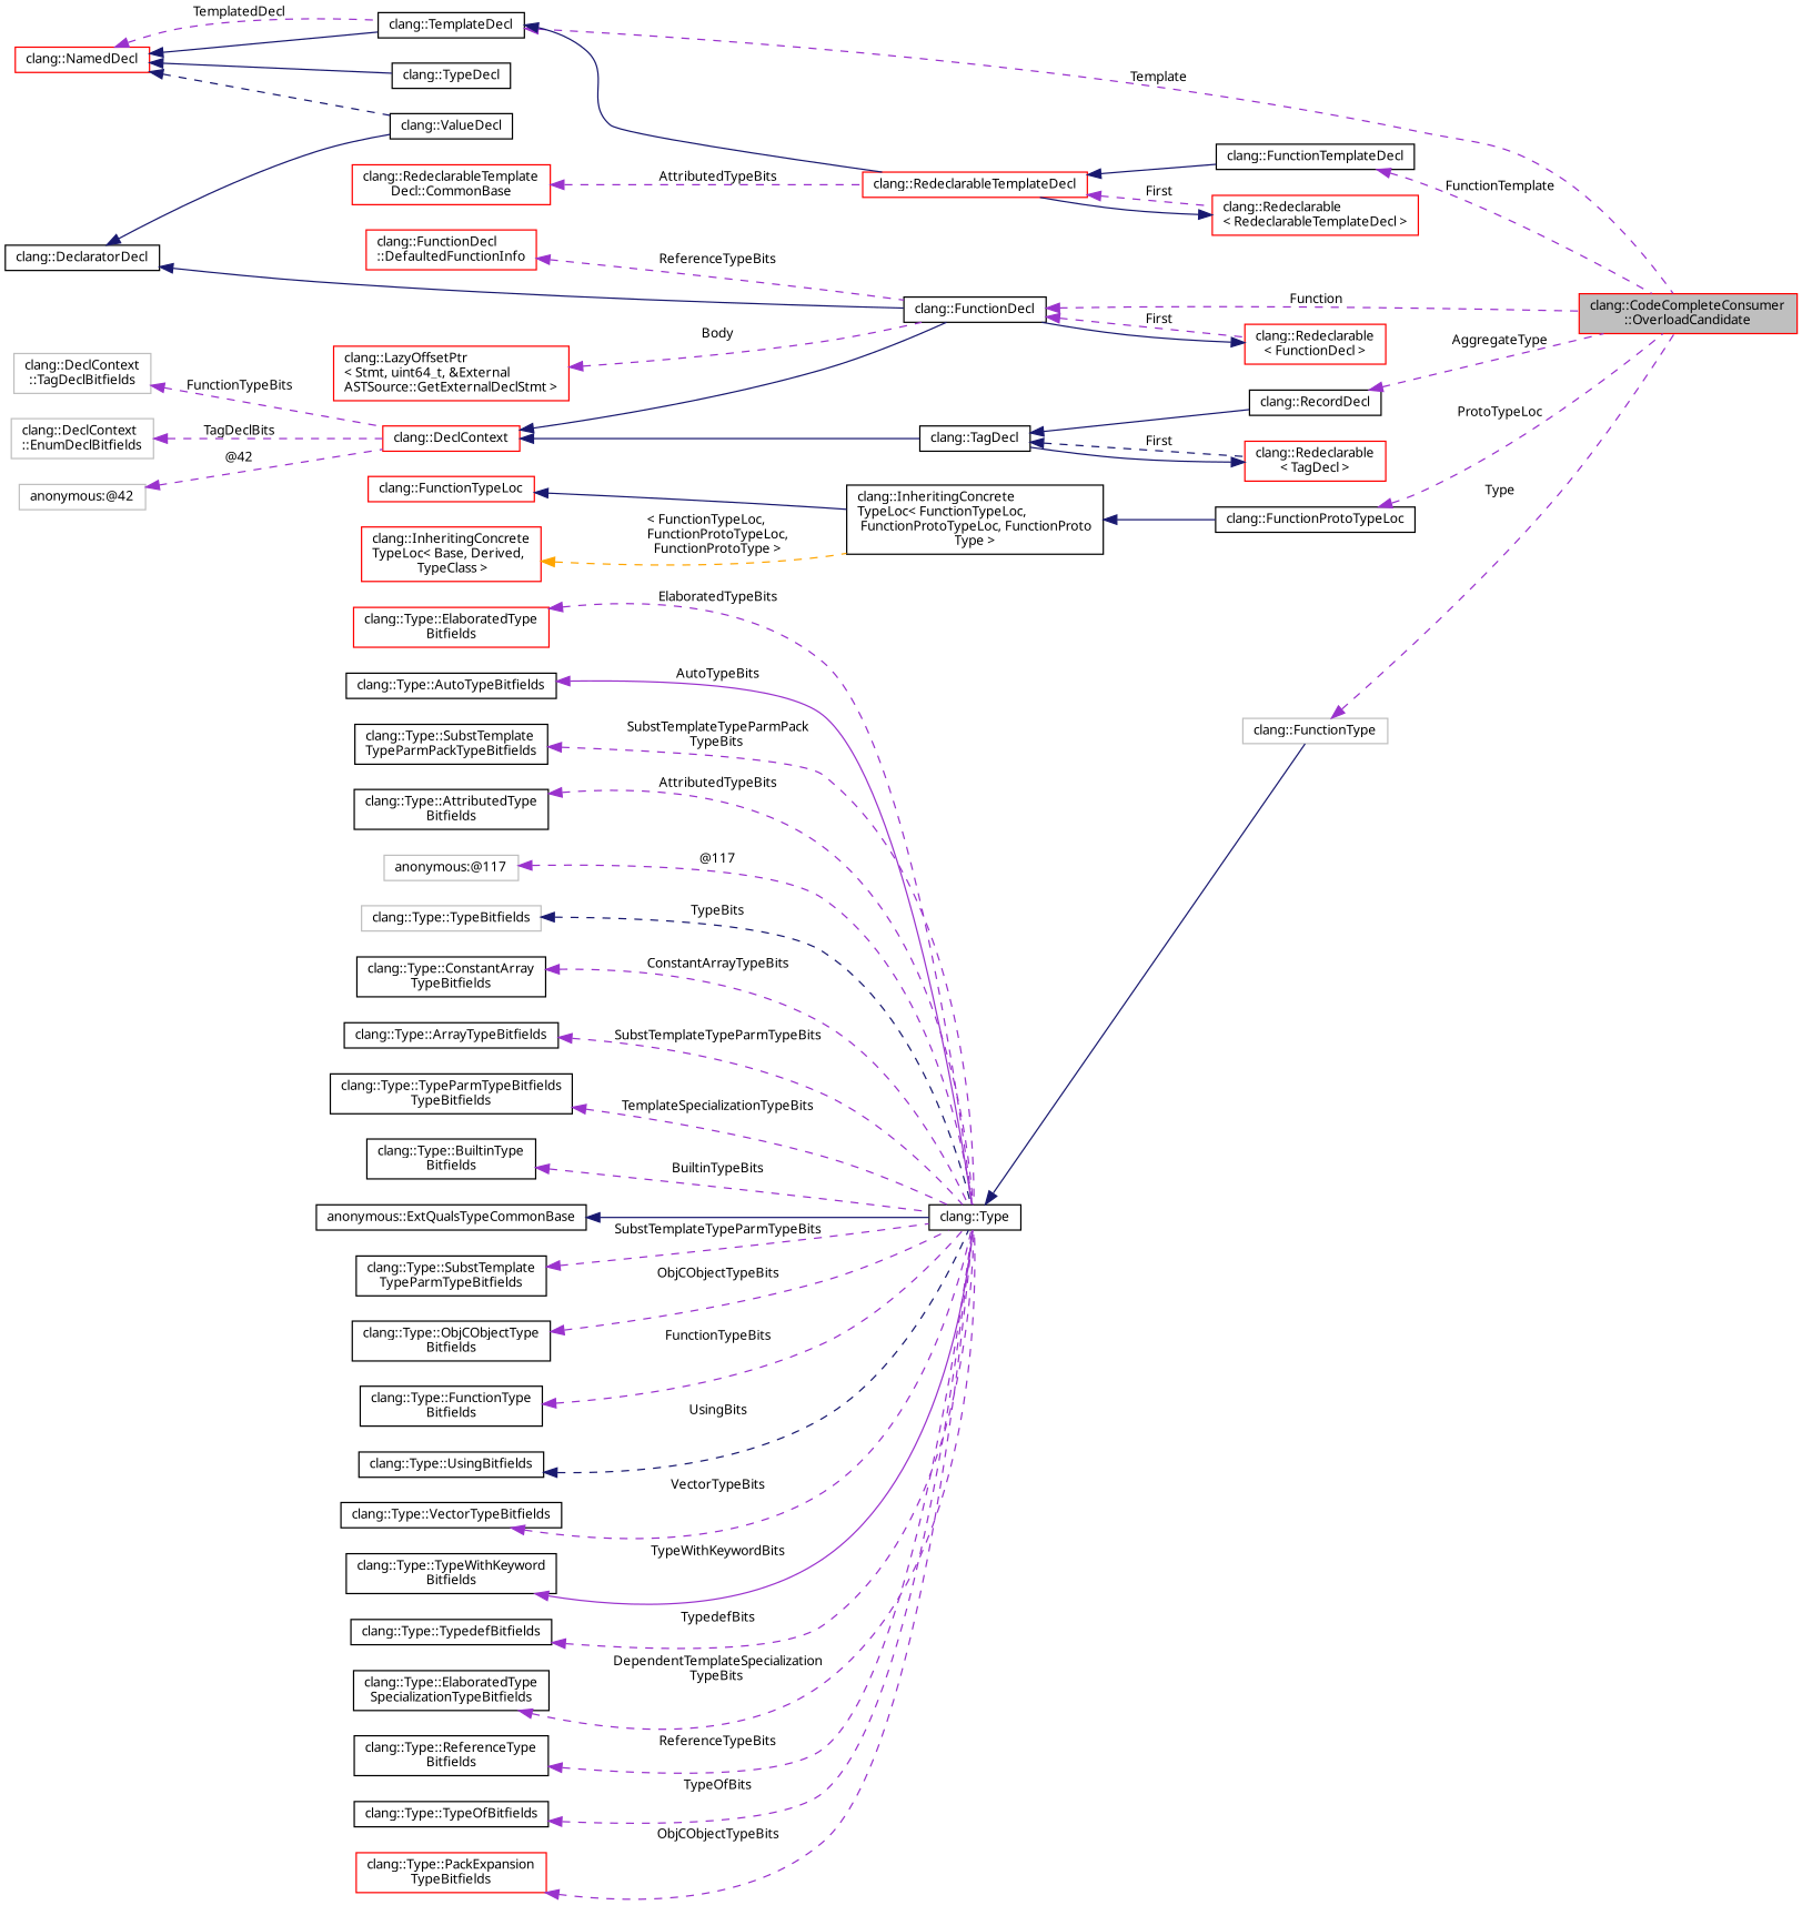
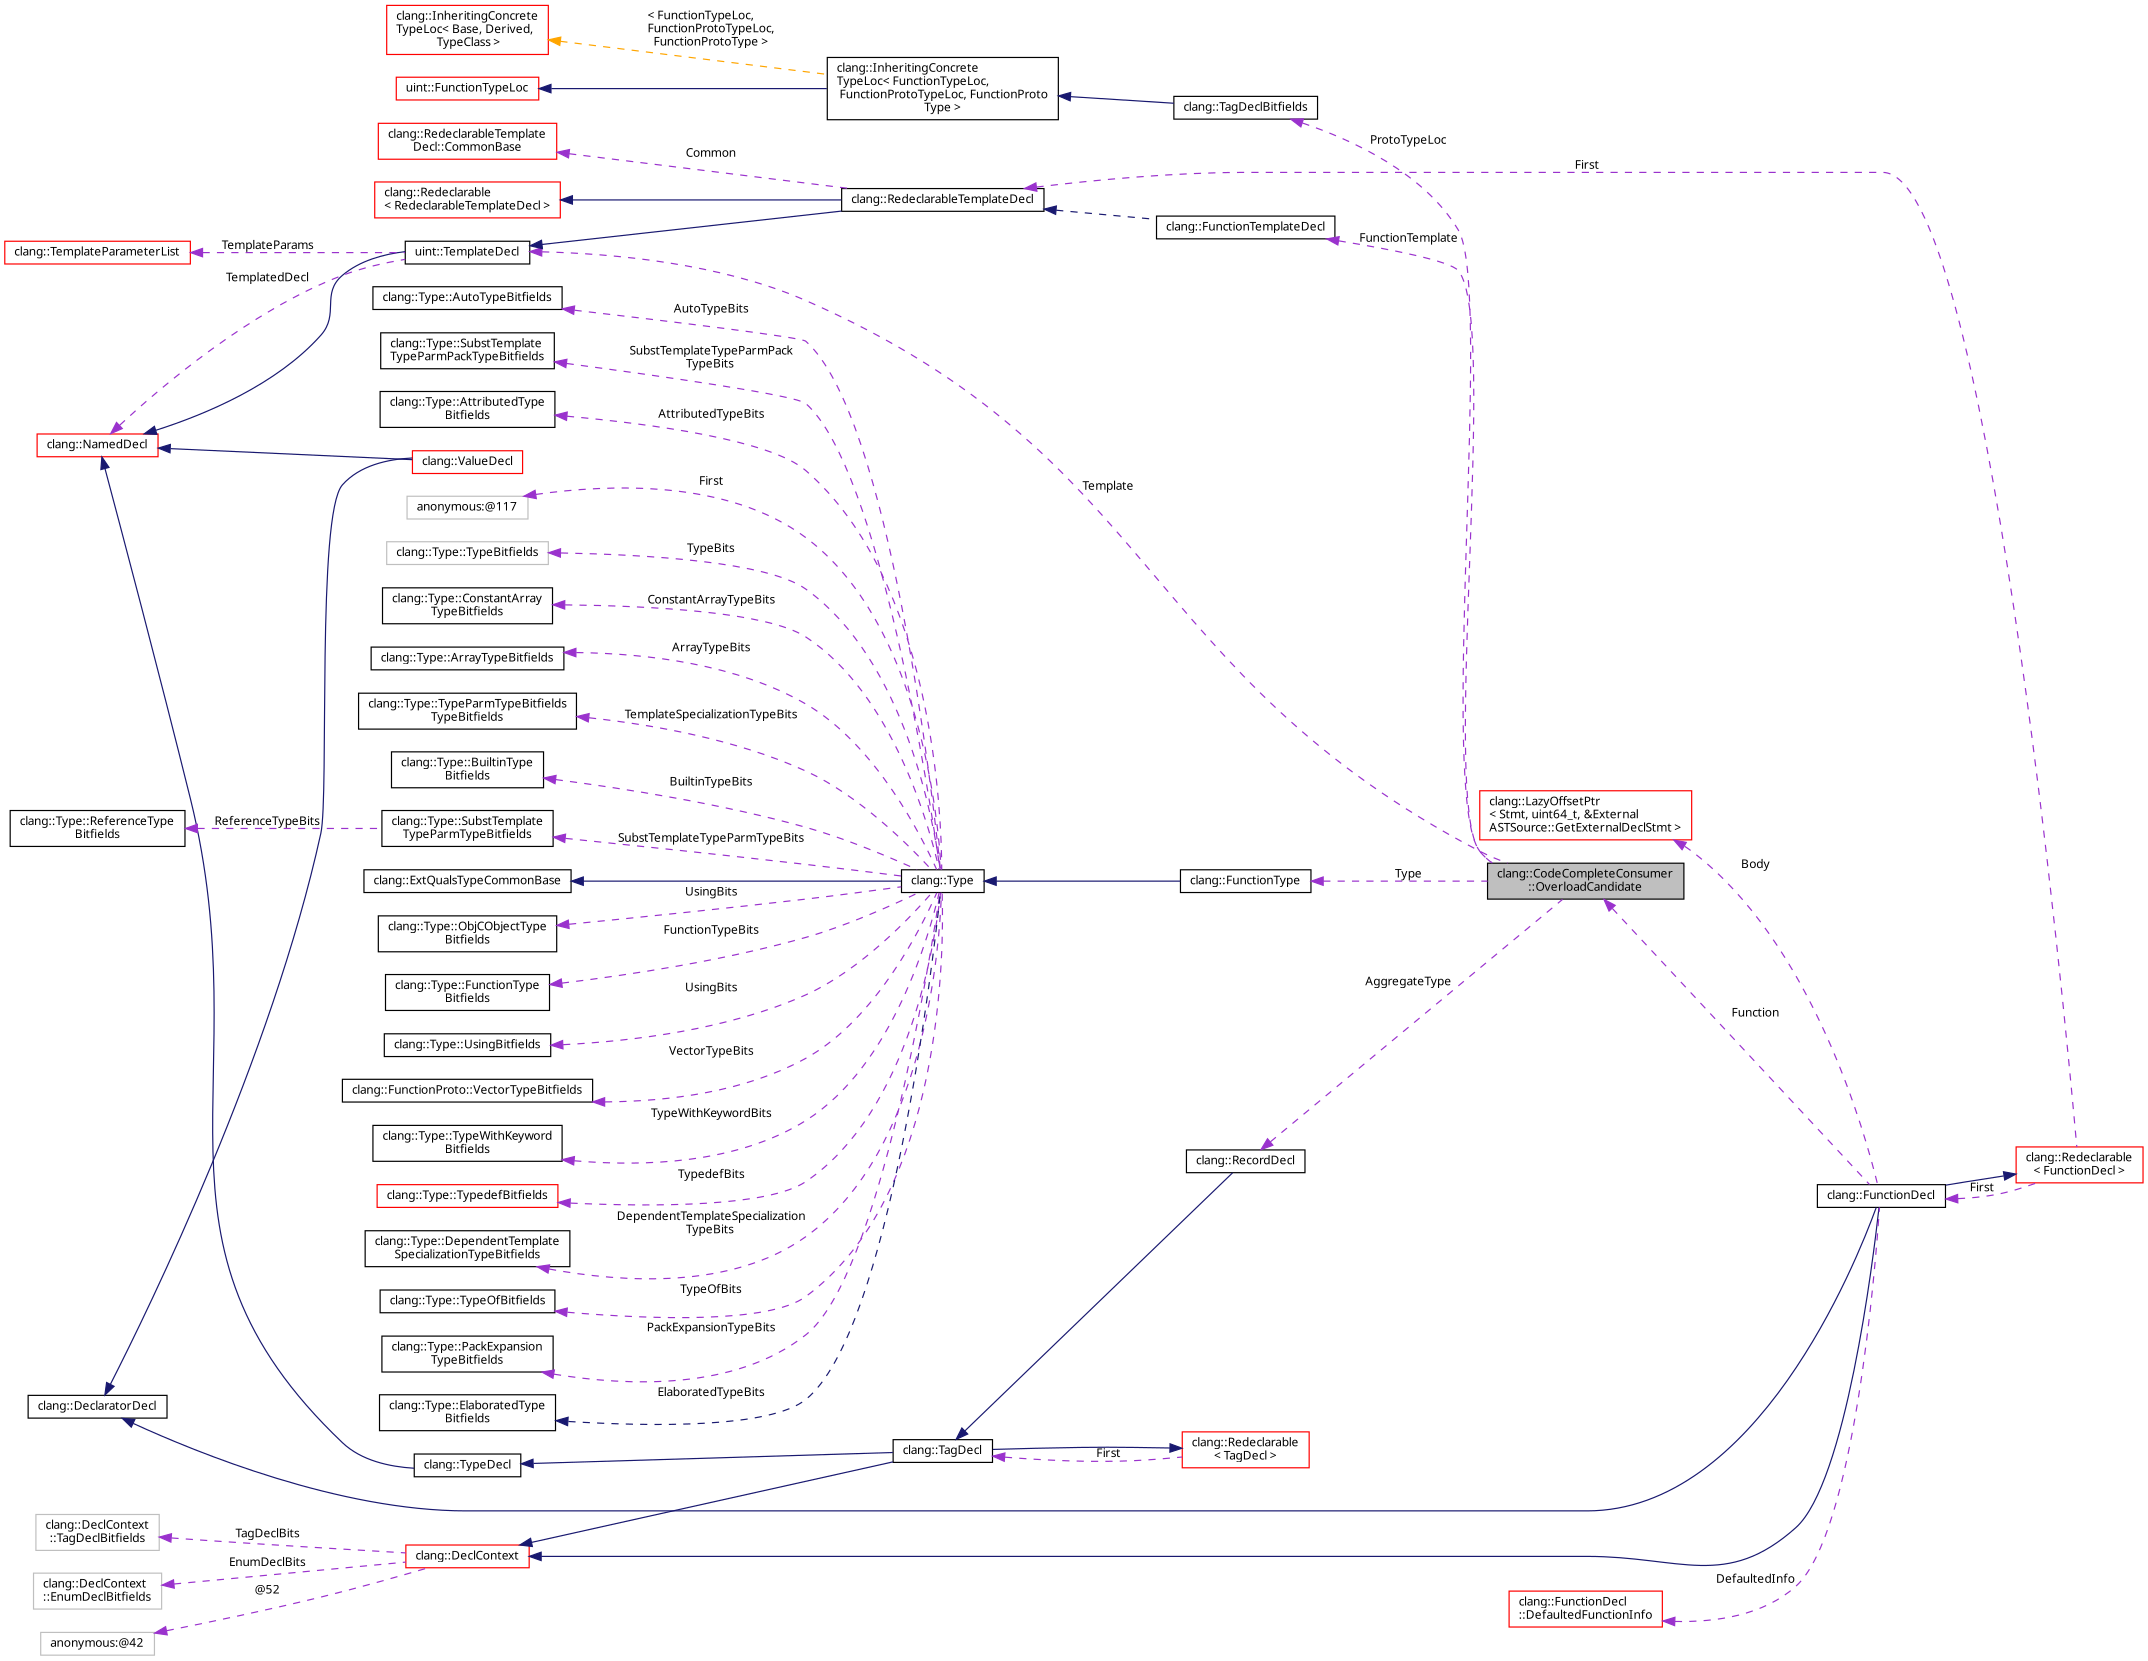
  digraph {
    fontname="Noto Sans"
    rankdir=LR
    node [color=black fontname="Noto Sans" fontsize=10 shape=record]
    edge [color=darkorchid3 dir=back fontname="Noto Sans" fontsize=10 labelfontname=Helvetica labelfontsize=10 style=dashed]
-   n1 [color=red fillcolor=grey75 fontcolor=black height=0.2 label="clang::CodeCompleteConsumer\l::OverloadCandidate" style=filled width=0.4]
+   n1 [fillcolor=grey75 fontcolor=black height=0.2 label="clang::CodeCompleteConsumer\l::OverloadCandidate" style=filled width=0.4]
    n2 [height=0.2 label="clang::FunctionTemplateDecl" width=0.4]
-   n3 [color=red height=0.2 label="clang::RedeclarableTemplateDecl" width=0.4]
+   n3 [height=0.2 label="clang::RedeclarableTemplateDecl" width=0.4]
    n4 [color=red height=0.2 label="clang::Redeclarable\l\< RedeclarableTemplateDecl \>" width=0.4]
-   n5 [height=0.2 label="clang::TemplateDecl" width=0.4]
+   n5 [height=0.2 label="uint::TemplateDecl" width=0.4]
    n6 [color=red height=0.2 label="clang::NamedDecl" width=0.4]
    n7 [height=0.2 label="clang::TypeDecl" width=0.4]
-   n8 [height=0.2 label="clang::ValueDecl" width=0.4]
+   n8 [color=red height=0.2 label="clang::ValueDecl" width=0.4]
    n9 [height=0.2 label="clang::TagDecl" width=0.4]
+   n10 [color=red height=0.2 label="clang::TemplateParameterList" width=0.4]
    n11 [color=red height=0.2 label="clang::RedeclarableTemplate\lDecl::CommonBase" width=0.4]
    n12 [height=0.2 label="clang::RecordDecl" width=0.4]
    n13 [color=red height=0.2 label="clang::Redeclarable\l\< TagDecl \>" width=0.4]
    n14 [color=red height=0.2 label="clang::DeclContext" width=0.4]
    n15 [height=0.2 label="clang::FunctionDecl" width=0.4]
    n16 [color=red height=0.2 label="clang::Redeclarable\l\< FunctionDecl \>" width=0.4]
    n17 [color=grey75 height=0.2 label="clang::DeclContext\l::TagDeclBitfields" width=0.4]
    n18 [color=grey75 height=0.2 label="clang::DeclContext\l::EnumDeclBitfields" width=0.4]
    n19 [color=grey75 height=0.2 label="anonymous:@42" width=0.4]
-   n20 [height=0.2 label="clang::FunctionProtoTypeLoc" width=0.4]
+   n20 [height=0.2 label="clang::TagDeclBitfields" width=0.4]
    n21 [height=0.2 label="clang::InheritingConcrete\lTypeLoc\< FunctionTypeLoc,\l FunctionProtoTypeLoc, FunctionProto\lType \>" width=0.4]
-   n22 [color=red height=0.2 label="clang::FunctionTypeLoc" width=0.4]
+   n22 [color=red height=0.2 label="uint::FunctionTypeLoc" width=0.4]
    n23 [color=red height=0.2 label="clang::InheritingConcrete\lTypeLoc\< Base, Derived,\l TypeClass \>" width=0.4]
-   n24 [color=grey75 height=0.2 label="clang::FunctionType" width=0.4]
+   n24 [height=0.2 label="clang::FunctionType" width=0.4]
    n25 [height=0.2 label="clang::Type" width=0.4]
-   n26 [height=0.2 label="anonymous::ExtQualsTypeCommonBase" width=0.4]
+   n26 [height=0.2 label="clang::ExtQualsTypeCommonBase" width=0.4]
    n27 [height=0.2 label="clang::Type::SubstTemplate\lTypeParmTypeBitfields" width=0.4]
    n28 [height=0.2 label="clang::Type::ObjCObjectType\lBitfields" width=0.4]
    n29 [height=0.2 label="clang::Type::FunctionType\lBitfields" width=0.4]
    n30 [height=0.2 label="clang::Type::UsingBitfields" width=0.4]
-   n31 [height=0.2 label="clang::Type::VectorTypeBitfields" width=0.4]
+   n31 [height=0.2 label="clang::FunctionProto::VectorTypeBitfields" width=0.4]
    n32 [height=0.2 label="clang::Type::TypeWithKeyword\lBitfields" width=0.4]
-   n33 [height=0.2 label="clang::Type::TypedefBitfields" width=0.4]
-   n34 [height=0.2 label="clang::Type::ElaboratedType\lSpecializationTypeBitfields" width=0.4]
+   n33 [color=red height=0.2 label="clang::Type::TypedefBitfields" width=0.4]
+   n34 [height=0.2 label="clang::Type::DependentTemplate\lSpecializationTypeBitfields" width=0.4]
    n35 [height=0.2 label="clang::Type::ReferenceType\lBitfields" width=0.4]
    n36 [height=0.2 label="clang::Type::TypeOfBitfields" width=0.4]
-   n37 [color=red height=0.2 label="clang::Type::PackExpansion\lTypeBitfields" width=0.4]
-   n38 [color=red height=0.2 label="clang::Type::ElaboratedType\lBitfields" width=0.4]
+   n37 [height=0.2 label="clang::Type::PackExpansion\lTypeBitfields" width=0.4]
+   n38 [height=0.2 label="clang::Type::ElaboratedType\lBitfields" width=0.4]
    n39 [height=0.2 label="clang::Type::AutoTypeBitfields" width=0.4]
    n40 [height=0.2 label="clang::Type::SubstTemplate\lTypeParmPackTypeBitfields" width=0.4]
    n41 [height=0.2 label="clang::Type::AttributedType\lBitfields" width=0.4]
    n42 [color=grey75 height=0.2 label="anonymous:@117" width=0.4]
    n43 [color=grey75 height=0.2 label="clang::Type::TypeBitfields" width=0.4]
    n44 [height=0.2 label="clang::Type::ConstantArray\lTypeBitfields" width=0.4]
    n45 [height=0.2 label="clang::Type::ArrayTypeBitfields" width=0.4]
    n46 [height=0.2 label="clang::Type::TypeParmTypeBitfields\lTypeBitfields" width=0.4]
    n47 [height=0.2 label="clang::Type::BuiltinType\lBitfields" width=0.4]
    n48 [height=0.2 label="clang::DeclaratorDecl" width=0.4]
    n49 [color=red height=0.2 label="clang::FunctionDecl\l::DefaultedFunctionInfo" width=0.4]
    n50 [color=red height=0.2 label="clang::LazyOffsetPtr\l\< Stmt, uint64_t, &External\lASTSource::GetExternalDeclStmt \>" width=0.4]
    n2 -> n1 [label=" FunctionTemplate"]
-   n3 -> n2 [color=midnightblue style=solid]
-   n3 -> n4 [label=" First"]
+   n3 -> n2 [color=midnightblue]
+   n3 -> n16 [label=" First"]
    n4 -> n3 [color=midnightblue style=solid]
    n5 -> n1 [label=" Template"]
    n5 -> n3 [color=midnightblue style=solid]
    n6 -> n5 [color=midnightblue style=solid]
    n6 -> n5 [label=" TemplatedDecl"]
    n6 -> n7 [color=midnightblue style=solid]
-   n6 -> n8 [color=midnightblue]
+   n6 -> n8 [color=midnightblue style=solid]
+   n7 -> n9 [color=midnightblue style=solid]
    n9 -> n12 [color=midnightblue style=solid]
-   n9 -> n13 [color=midnightblue label=" First"]
-   n11 -> n3 [label=" AttributedTypeBits"]
+   n9 -> n13 [label=" First"]
+   n10 -> n5 [label=" TemplateParams"]
+   n11 -> n3 [label=" Common"]
    n12 -> n1 [label=" AggregateType"]
    n13 -> n9 [color=midnightblue style=solid]
    n14 -> n9 [color=midnightblue style=solid]
    n14 -> n15 [color=midnightblue style=solid]
-   n15 -> n1 [label=" Function"]
+   n1 -> n15 [label=" Function"]
    n15 -> n16 [label=" First"]
    n16 -> n15 [color=midnightblue style=solid]
-   n17 -> n14 [label=" FunctionTypeBits"]
-   n18 -> n14 [label=" TagDeclBits"]
-   n19 -> n14 [label=" @42"]
+   n17 -> n14 [label=" TagDeclBits"]
+   n18 -> n14 [label=" EnumDeclBits"]
+   n19 -> n14 [label=" @52"]
    n20 -> n1 [label=" ProtoTypeLoc"]
    n21 -> n20 [color=midnightblue style=solid]
    n22 -> n21 [color=midnightblue style=solid]
    n23 -> n21 [color=orange label=" \< FunctionTypeLoc,\l FunctionProtoTypeLoc,\l FunctionProtoType \>"]
    n24 -> n1 [label=" Type"]
    n25 -> n24 [color=midnightblue style=solid]
    n26 -> n25 [color=midnightblue style=solid]
    n27 -> n25 [label=" SubstTemplateTypeParmTypeBits"]
-   n28 -> n25 [label=" ObjCObjectTypeBits"]
+   n28 -> n25 [label=" UsingBits"]
    n29 -> n25 [label=" FunctionTypeBits"]
-   n30 -> n25 [color=midnightblue label=" UsingBits"]
+   n30 -> n25 [label=" UsingBits"]
    n31 -> n25 [label=" VectorTypeBits"]
-   n32 -> n25 [label=" TypeWithKeywordBits" style=solid]
+   n32 -> n25 [label=" TypeWithKeywordBits"]
    n33 -> n25 [label=" TypedefBits"]
    n34 -> n25 [label=" DependentTemplateSpecialization\lTypeBits"]
-   n35 -> n25 [label=" ReferenceTypeBits"]
+   n35 -> n27 [label=" ReferenceTypeBits"]
    n36 -> n25 [label=" TypeOfBits"]
-   n37 -> n25 [label=" ObjCObjectTypeBits"]
-   n38 -> n25 [label=" ElaboratedTypeBits"]
-   n39 -> n25 [label=" AutoTypeBits" style=solid]
+   n37 -> n25 [label=" PackExpansionTypeBits"]
+   n38 -> n25 [color=midnightblue label=" ElaboratedTypeBits"]
+   n39 -> n25 [label=" AutoTypeBits"]
    n40 -> n25 [label=" SubstTemplateTypeParmPack\lTypeBits"]
    n41 -> n25 [label=" AttributedTypeBits"]
-   n42 -> n25 [label=" @117"]
-   n43 -> n25 [color=midnightblue label=" TypeBits"]
+   n42 -> n25 [label=" First"]
+   n43 -> n25 [label=" TypeBits"]
    n44 -> n25 [label=" ConstantArrayTypeBits"]
-   n45 -> n25 [label=" SubstTemplateTypeParmTypeBits"]
+   n45 -> n25 [label=" ArrayTypeBits"]
    n46 -> n25 [label=" TemplateSpecializationTypeBits"]
    n47 -> n25 [label=" BuiltinTypeBits"]
    n48 -> n8 [color=midnightblue style=solid]
    n48 -> n15 [color=midnightblue style=solid]
-   n49 -> n15 [label=" ReferenceTypeBits"]
+   n49 -> n15 [label=" DefaultedInfo"]
    n50 -> n15 [label=" Body"]
  }
